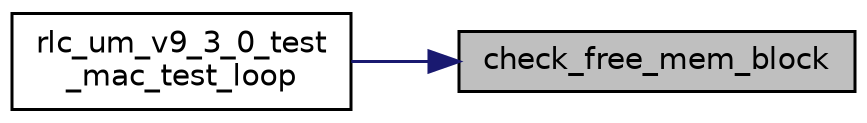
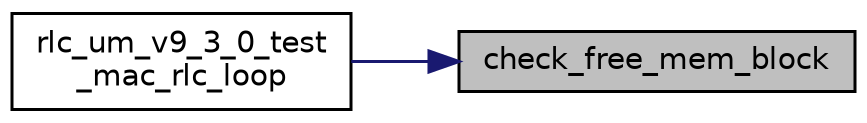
  digraph {
    rankdir=RL
    node [color=black fontname=Helvetica fontsize=10 shape=record style=filled]
    n1 [fillcolor=grey75 fontcolor=black height=0.2 label=check_free_mem_block width=0.4]
-   n2 [fillcolor=white height=0.2 label="rlc_um_v9_3_0_test\l_mac_test_loop" width=0.4]
+   n2 [fillcolor=white height=0.2 label="rlc_um_v9_3_0_test\l_mac_rlc_loop" width=0.4]
    n1 -> n2 [color=midnightblue dir=back fontname=Helvetica fontsize=10 labelfontname=Helvetica labelfontsize=10 style=solid]
  }
